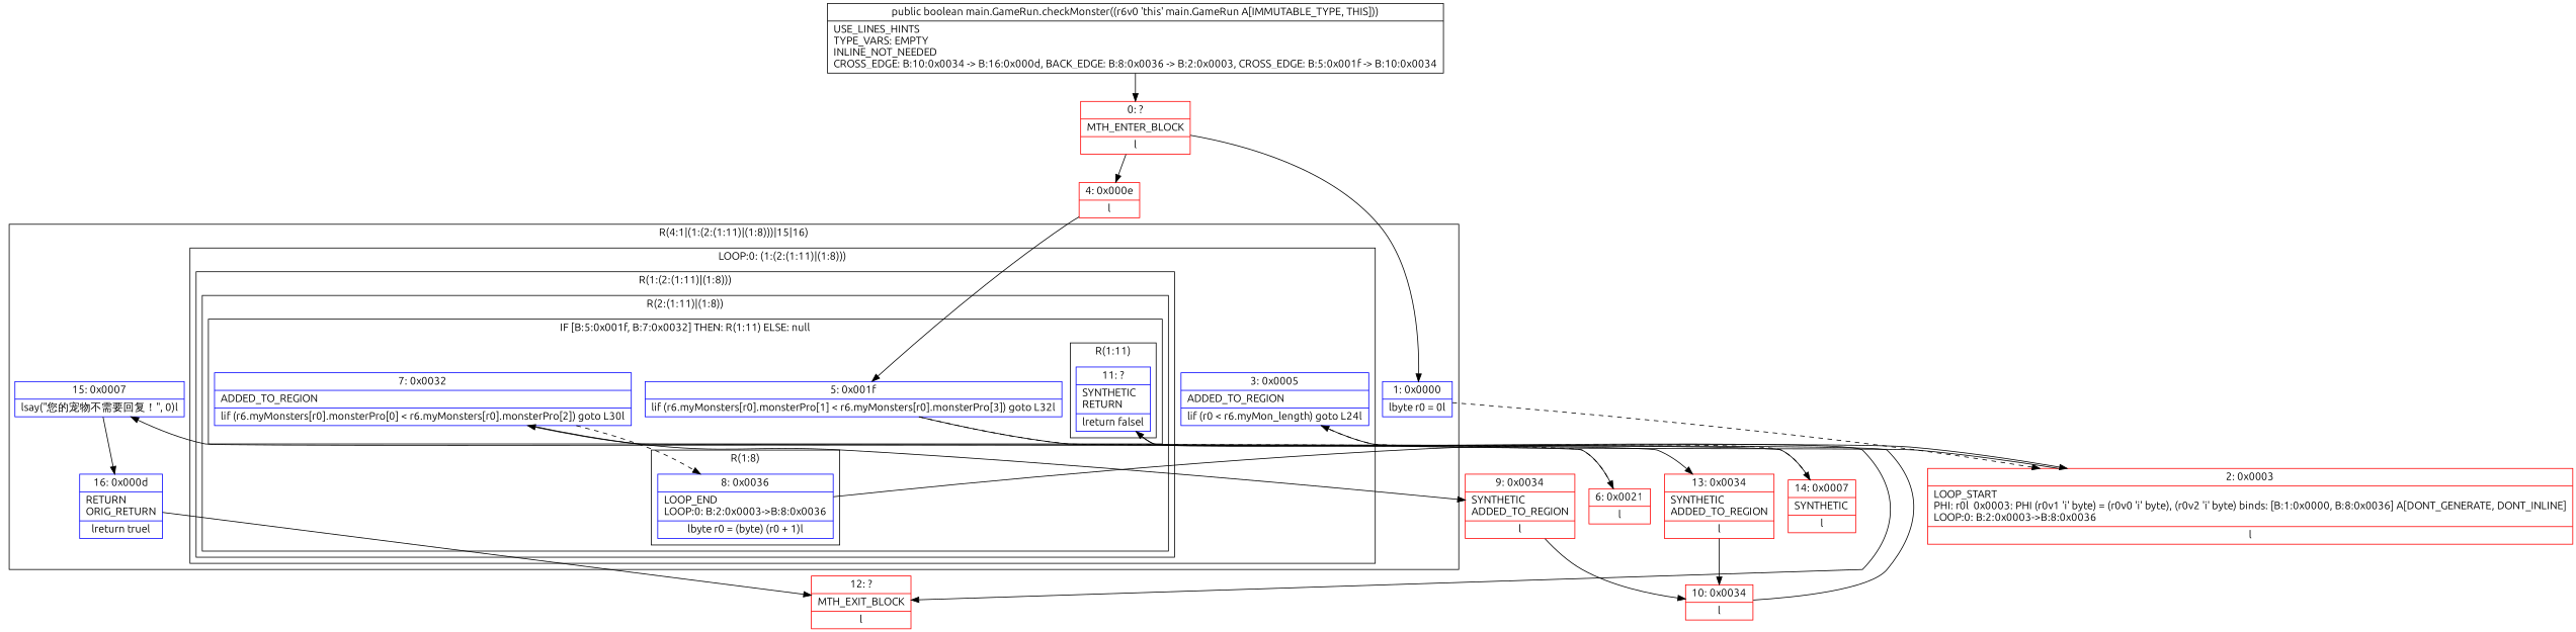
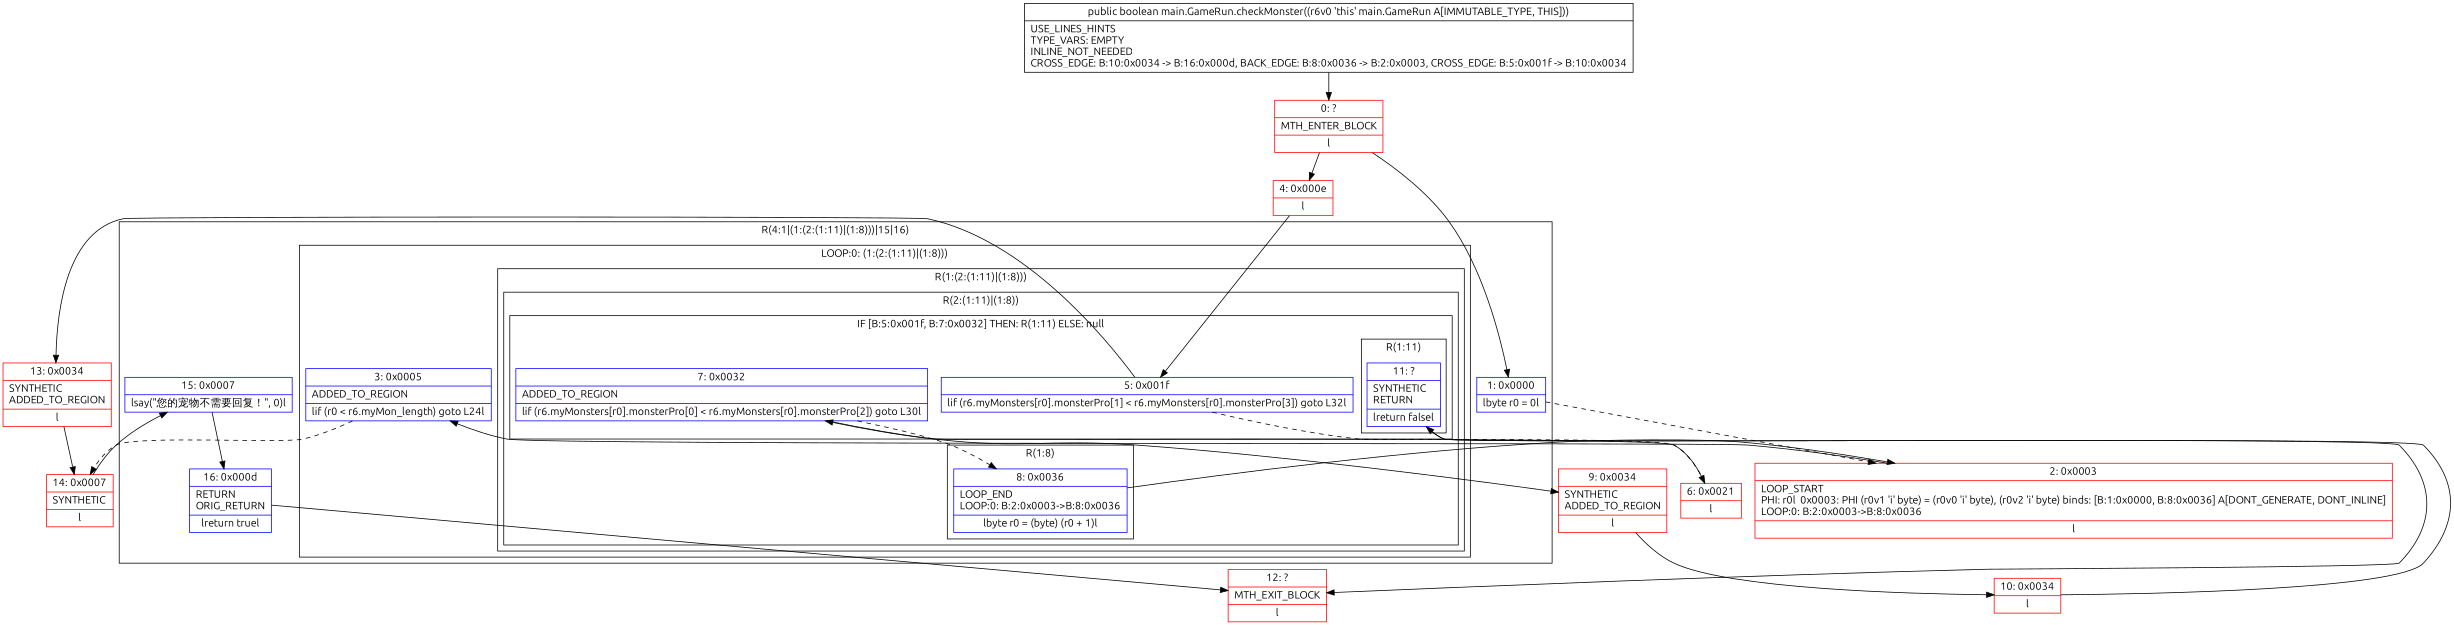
  digraph {
    fontname=Ubuntu
    node [color=red fontname=Ubuntu shape=record]
    edge [fontname=Ubuntu]
    n1 [color=blue label="{11\:\ ?|SYNTHETIC\lRETURN\l|lreturn falsel}"]
    n2 [color=blue label="{5\:\ 0x001f|lif (r6.myMonsters[r0].monsterPro[1] \< r6.myMonsters[r0].monsterPro[3]) goto L32l}"]
    n3 [color=blue label="{7\:\ 0x0032|ADDED_TO_REGION\l|lif (r6.myMonsters[r0].monsterPro[0] \< r6.myMonsters[r0].monsterPro[2]) goto L30l}"]
    n4 [color=blue label="{8\:\ 0x0036|LOOP_END\lLOOP:0: B:2:0x0003\-\>B:8:0x0036\l|lbyte r0 = (byte) (r0 + 1)l}"]
    n5 [color=blue label="{3\:\ 0x0005|ADDED_TO_REGION\l|lif (r0 \< r6.myMon_length) goto L24l}"]
    n6 [color=blue label="{1\:\ 0x0000|lbyte r0 = 0l}"]
    n7 [color=blue label="{15\:\ 0x0007|lsay(\"您的宠物不需要回复！\", 0)l}"]
    n8 [color=blue label="{16\:\ 0x000d|RETURN\lORIG_RETURN\l|lreturn truel}"]
    n9 [label="{12\:\ ?|MTH_EXIT_BLOCK\l|l}"]
    n10 [label="{6\:\ 0x0021|l}"]
    n11 [label="{13\:\ 0x0034|SYNTHETIC\lADDED_TO_REGION\l|l}"]
    n12 [label="{9\:\ 0x0034|SYNTHETIC\lADDED_TO_REGION\l|l}"]
    n13 [label="{2\:\ 0x0003|LOOP_START\lPHI: r0l  0x0003: PHI (r0v1 'i' byte) = (r0v0 'i' byte), (r0v2 'i' byte) binds: [B:1:0x0000, B:8:0x0036] A[DONT_GENERATE, DONT_INLINE]\lLOOP:0: B:2:0x0003\-\>B:8:0x0036\l|l}"]
    n14 [label="{14\:\ 0x0007|SYNTHETIC\l|l}"]
    n15 [label="{4\:\ 0x000e|l}"]
    n16 [label="{10\:\ 0x0034|l}"]
    n17 [label="{0\:\ ?|MTH_ENTER_BLOCK\l|l}"]
    n18 [label="{public boolean main.GameRun.checkMonster((r6v0 'this' main.GameRun A[IMMUTABLE_TYPE, THIS]))  | USE_LINES_HINTS\lTYPE_VARS: EMPTY\lINLINE_NOT_NEEDED\lCROSS_EDGE: B:10:0x0034 \-\> B:16:0x000d, BACK_EDGE: B:8:0x0036 \-\> B:2:0x0003, CROSS_EDGE: B:5:0x001f \-\> B:10:0x0034\l}" color=""]
    subgraph cluster_1 {
      label="R(4:1|(1:(2:(1:11)|(1:8)))|15|16)"
      n6
      n7
      n8
      subgraph cluster_2 {
        label="LOOP:0: (1:(2:(1:11)|(1:8)))"
        n5
        subgraph cluster_3 {
          label="R(1:(2:(1:11)|(1:8)))"
          subgraph cluster_4 {
            label="R(2:(1:11)|(1:8))"
            subgraph cluster_5 {
              label="IF [B:5:0x001f, B:7:0x0032] THEN: R(1:11) ELSE: null"
              n2
              n3
              subgraph cluster_6 {
                label="R(1:11)"
                n1
              }
            }
            subgraph cluster_7 {
              label="R(1:8)"
              n4
            }
          }
        }
      }
    }
    n1 -> n9
    n2 -> n10 [style=dashed]
    n2 -> n11
    n3 -> n4 [style=dashed]
    n3 -> n12
    n4 -> n13
    n5 -> n14 [style=dashed]
    n6 -> n13 [style=dashed]
    n7 -> n8
    n8 -> n9
    n10 -> n3
-   n11 -> n16
+   n11 -> n14
    n12 -> n16
    n13 -> n5
    n14 -> n7
    n15 -> n2
    n16 -> n1
    n17 -> n6
    n17 -> n15
    n18 -> n17
  }
